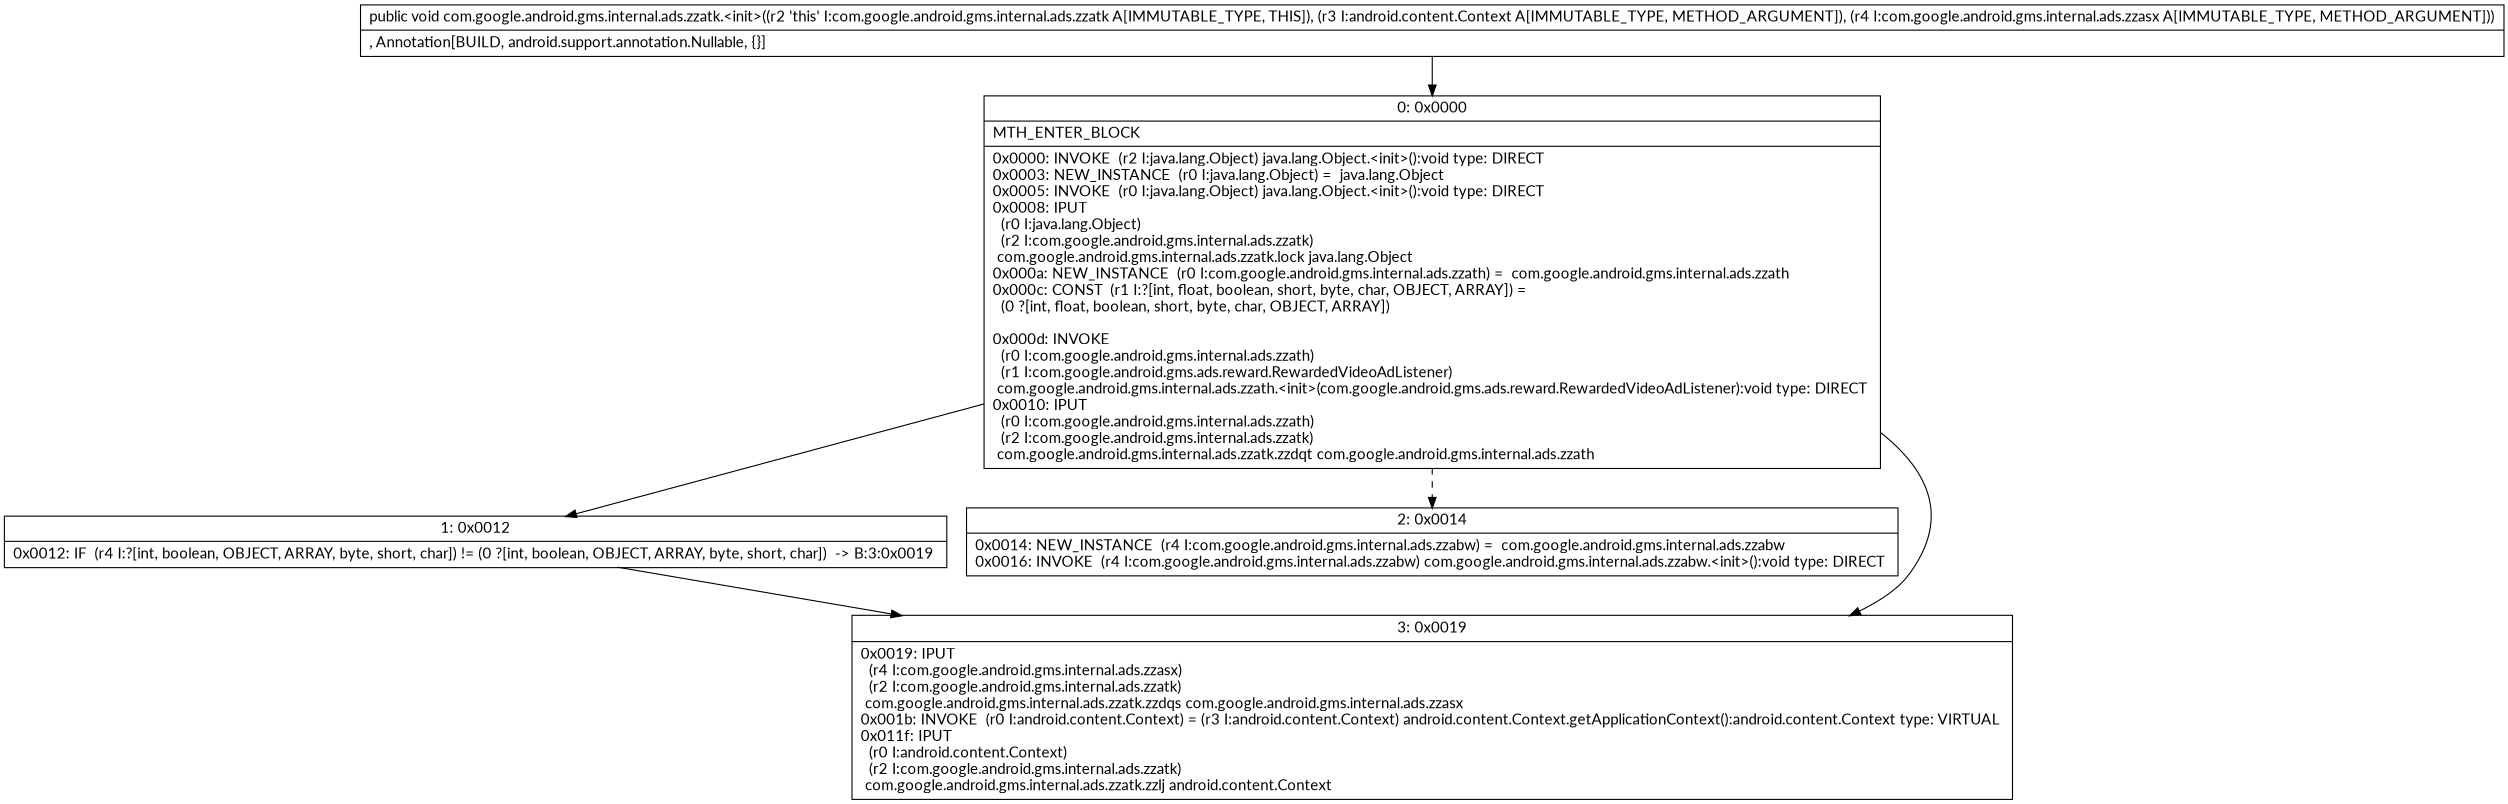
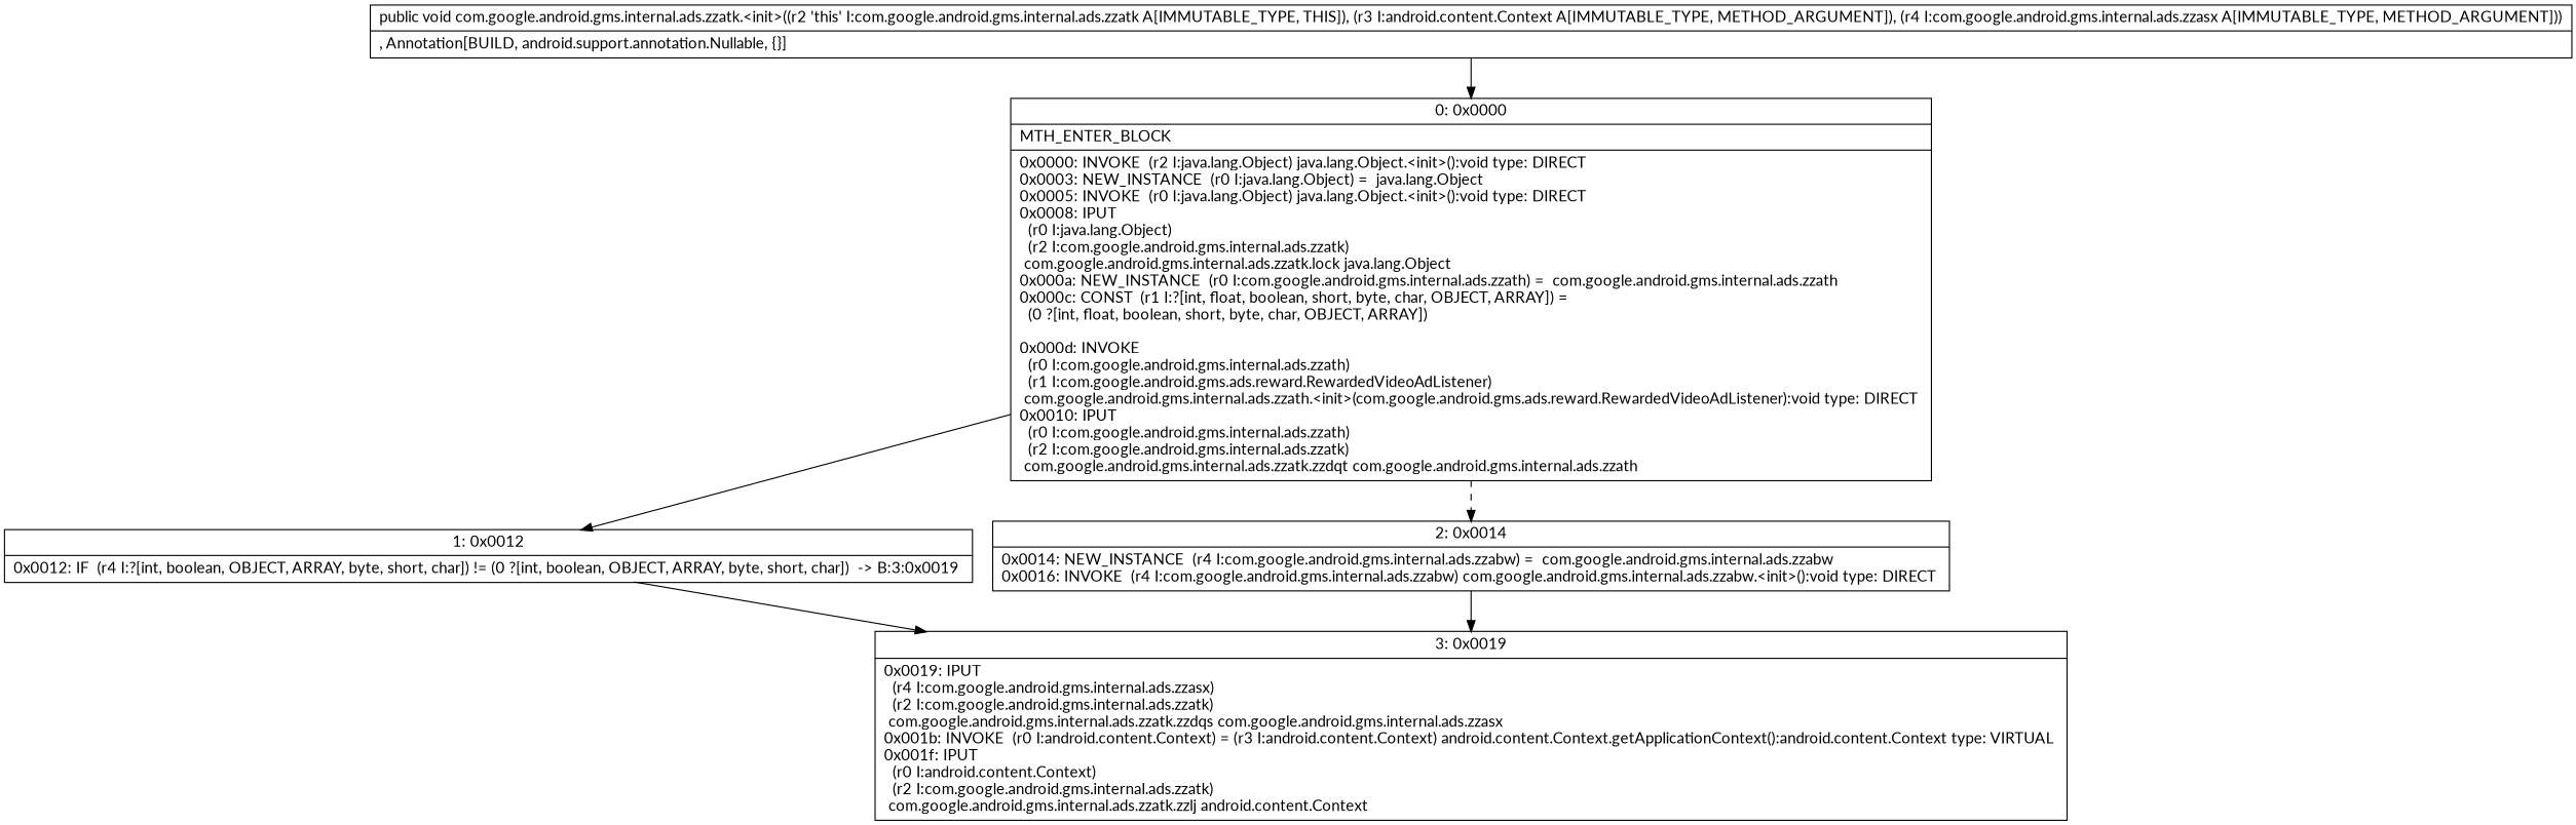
  digraph {
    fontname=Lato
    node [fontname=Lato shape=record]
    edge [fontname=Lato]
    n1 [label="{0\:\ 0x0000|MTH_ENTER_BLOCK\l|0x0000: INVOKE  (r2 I:java.lang.Object) java.lang.Object.\<init\>():void type: DIRECT \l0x0003: NEW_INSTANCE  (r0 I:java.lang.Object) =  java.lang.Object \l0x0005: INVOKE  (r0 I:java.lang.Object) java.lang.Object.\<init\>():void type: DIRECT \l0x0008: IPUT  \l  (r0 I:java.lang.Object)\l  (r2 I:com.google.android.gms.internal.ads.zzatk)\l com.google.android.gms.internal.ads.zzatk.lock java.lang.Object \l0x000a: NEW_INSTANCE  (r0 I:com.google.android.gms.internal.ads.zzath) =  com.google.android.gms.internal.ads.zzath \l0x000c: CONST  (r1 I:?[int, float, boolean, short, byte, char, OBJECT, ARRAY]) = \l  (0 ?[int, float, boolean, short, byte, char, OBJECT, ARRAY])\l \l0x000d: INVOKE  \l  (r0 I:com.google.android.gms.internal.ads.zzath)\l  (r1 I:com.google.android.gms.ads.reward.RewardedVideoAdListener)\l com.google.android.gms.internal.ads.zzath.\<init\>(com.google.android.gms.ads.reward.RewardedVideoAdListener):void type: DIRECT \l0x0010: IPUT  \l  (r0 I:com.google.android.gms.internal.ads.zzath)\l  (r2 I:com.google.android.gms.internal.ads.zzatk)\l com.google.android.gms.internal.ads.zzatk.zzdqt com.google.android.gms.internal.ads.zzath \l}"]
    n2 [label="{1\:\ 0x0012|0x0012: IF  (r4 I:?[int, boolean, OBJECT, ARRAY, byte, short, char]) != (0 ?[int, boolean, OBJECT, ARRAY, byte, short, char])  \-\> B:3:0x0019 \l}"]
    n3 [label="{2\:\ 0x0014|0x0014: NEW_INSTANCE  (r4 I:com.google.android.gms.internal.ads.zzabw) =  com.google.android.gms.internal.ads.zzabw \l0x0016: INVOKE  (r4 I:com.google.android.gms.internal.ads.zzabw) com.google.android.gms.internal.ads.zzabw.\<init\>():void type: DIRECT \l}"]
-   n4 [label="{3\:\ 0x0019|0x0019: IPUT  \l  (r4 I:com.google.android.gms.internal.ads.zzasx)\l  (r2 I:com.google.android.gms.internal.ads.zzatk)\l com.google.android.gms.internal.ads.zzatk.zzdqs com.google.android.gms.internal.ads.zzasx \l0x001b: INVOKE  (r0 I:android.content.Context) = (r3 I:android.content.Context) android.content.Context.getApplicationContext():android.content.Context type: VIRTUAL \l0x011f: IPUT  \l  (r0 I:android.content.Context)\l  (r2 I:com.google.android.gms.internal.ads.zzatk)\l com.google.android.gms.internal.ads.zzatk.zzlj android.content.Context \l}"]
+   n4 [label="{3\:\ 0x0019|0x0019: IPUT  \l  (r4 I:com.google.android.gms.internal.ads.zzasx)\l  (r2 I:com.google.android.gms.internal.ads.zzatk)\l com.google.android.gms.internal.ads.zzatk.zzdqs com.google.android.gms.internal.ads.zzasx \l0x001b: INVOKE  (r0 I:android.content.Context) = (r3 I:android.content.Context) android.content.Context.getApplicationContext():android.content.Context type: VIRTUAL \l0x001f: IPUT  \l  (r0 I:android.content.Context)\l  (r2 I:com.google.android.gms.internal.ads.zzatk)\l com.google.android.gms.internal.ads.zzatk.zzlj android.content.Context \l}"]
    n5 [label="{public void com.google.android.gms.internal.ads.zzatk.\<init\>((r2 'this' I:com.google.android.gms.internal.ads.zzatk A[IMMUTABLE_TYPE, THIS]), (r3 I:android.content.Context A[IMMUTABLE_TYPE, METHOD_ARGUMENT]), (r4 I:com.google.android.gms.internal.ads.zzasx A[IMMUTABLE_TYPE, METHOD_ARGUMENT]))  | , Annotation[BUILD, android.support.annotation.Nullable, \{\}]\l}"]
    n1 -> n2
    n1 -> n3 [style=dashed]
    n2 -> n4
-   n1 -> n4
+   n3 -> n4
    n5 -> n1
  }
